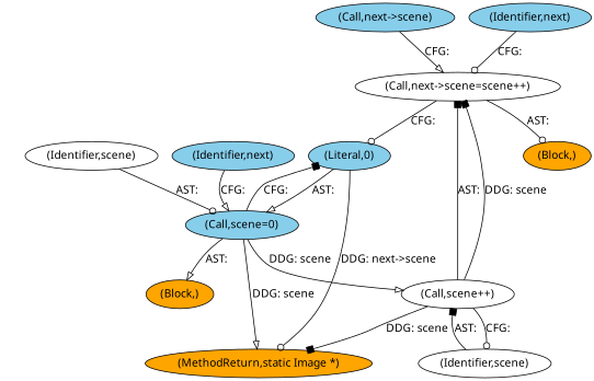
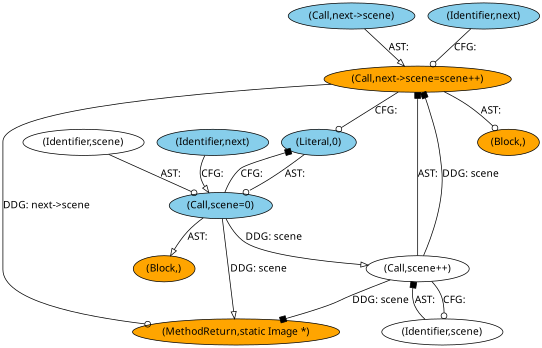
  digraph {
    fontname="Noto Sans"
    node [fillcolor=skyblue fontname="Noto Sans" style=filled]
    edge [arrowhead=odot fontname="Noto Sans"]
-   n1 [fillcolor=white label="(Call,next->scene=scene++)"]
+   n1 [fillcolor=orange label="(Call,next->scene=scene++)"]
    n2 [fillcolor=orange label="(MethodReturn,static Image *)"]
    n3 [fillcolor=orange label="(Block,)"]
    n4 [label="(Literal,0)"]
    n5 [fillcolor=white label="(Call,scene++)"]
    n6 [fillcolor=white label="(Identifier,scene)"]
    n7 [label="(Call,scene=0)"]
    n8 [fillcolor=orange label="(Block,)"]
    n9 [label="(Call,next->scene)"]
    n10 [label="(Identifier,next)"]
    n11 [fillcolor=white label="(Identifier,scene)"]
    n12 [label="(Identifier,next)"]
-   n4 -> n2 [label="DDG: next->scene"]
+   n1 -> n2 [label="DDG: next->scene"]
    n1 -> n3 [label="AST: "]
    n1 -> n4 [label="CFG: "]
-   n4 -> n7 [arrowhead=onormal label="AST: "]
+   n4 -> n7 [label="AST: "]
    n5 -> n1 [arrowhead=box label="AST: "]
    n5 -> n1 [arrowhead=box label="DDG: scene"]
    n5 -> n2 [arrowhead=box label="DDG: scene"]
    n5 -> n6 [label="CFG: "]
    n6 -> n5 [arrowhead=box label="AST: "]
    n7 -> n2 [arrowhead=onormal label="DDG: scene"]
    n7 -> n4 [arrowhead=box label="CFG: "]
    n7 -> n5 [arrowhead=onormal label="DDG: scene"]
    n7 -> n8 [arrowhead=onormal label="AST: "]
-   n9 -> n1 [arrowhead=onormal label="CFG: "]
+   n9 -> n1 [arrowhead=onormal label="AST: "]
    n10 -> n1 [label="CFG: "]
    n11 -> n7 [label="AST: "]
    n12 -> n7 [arrowhead=onormal label="CFG: "]
  }
